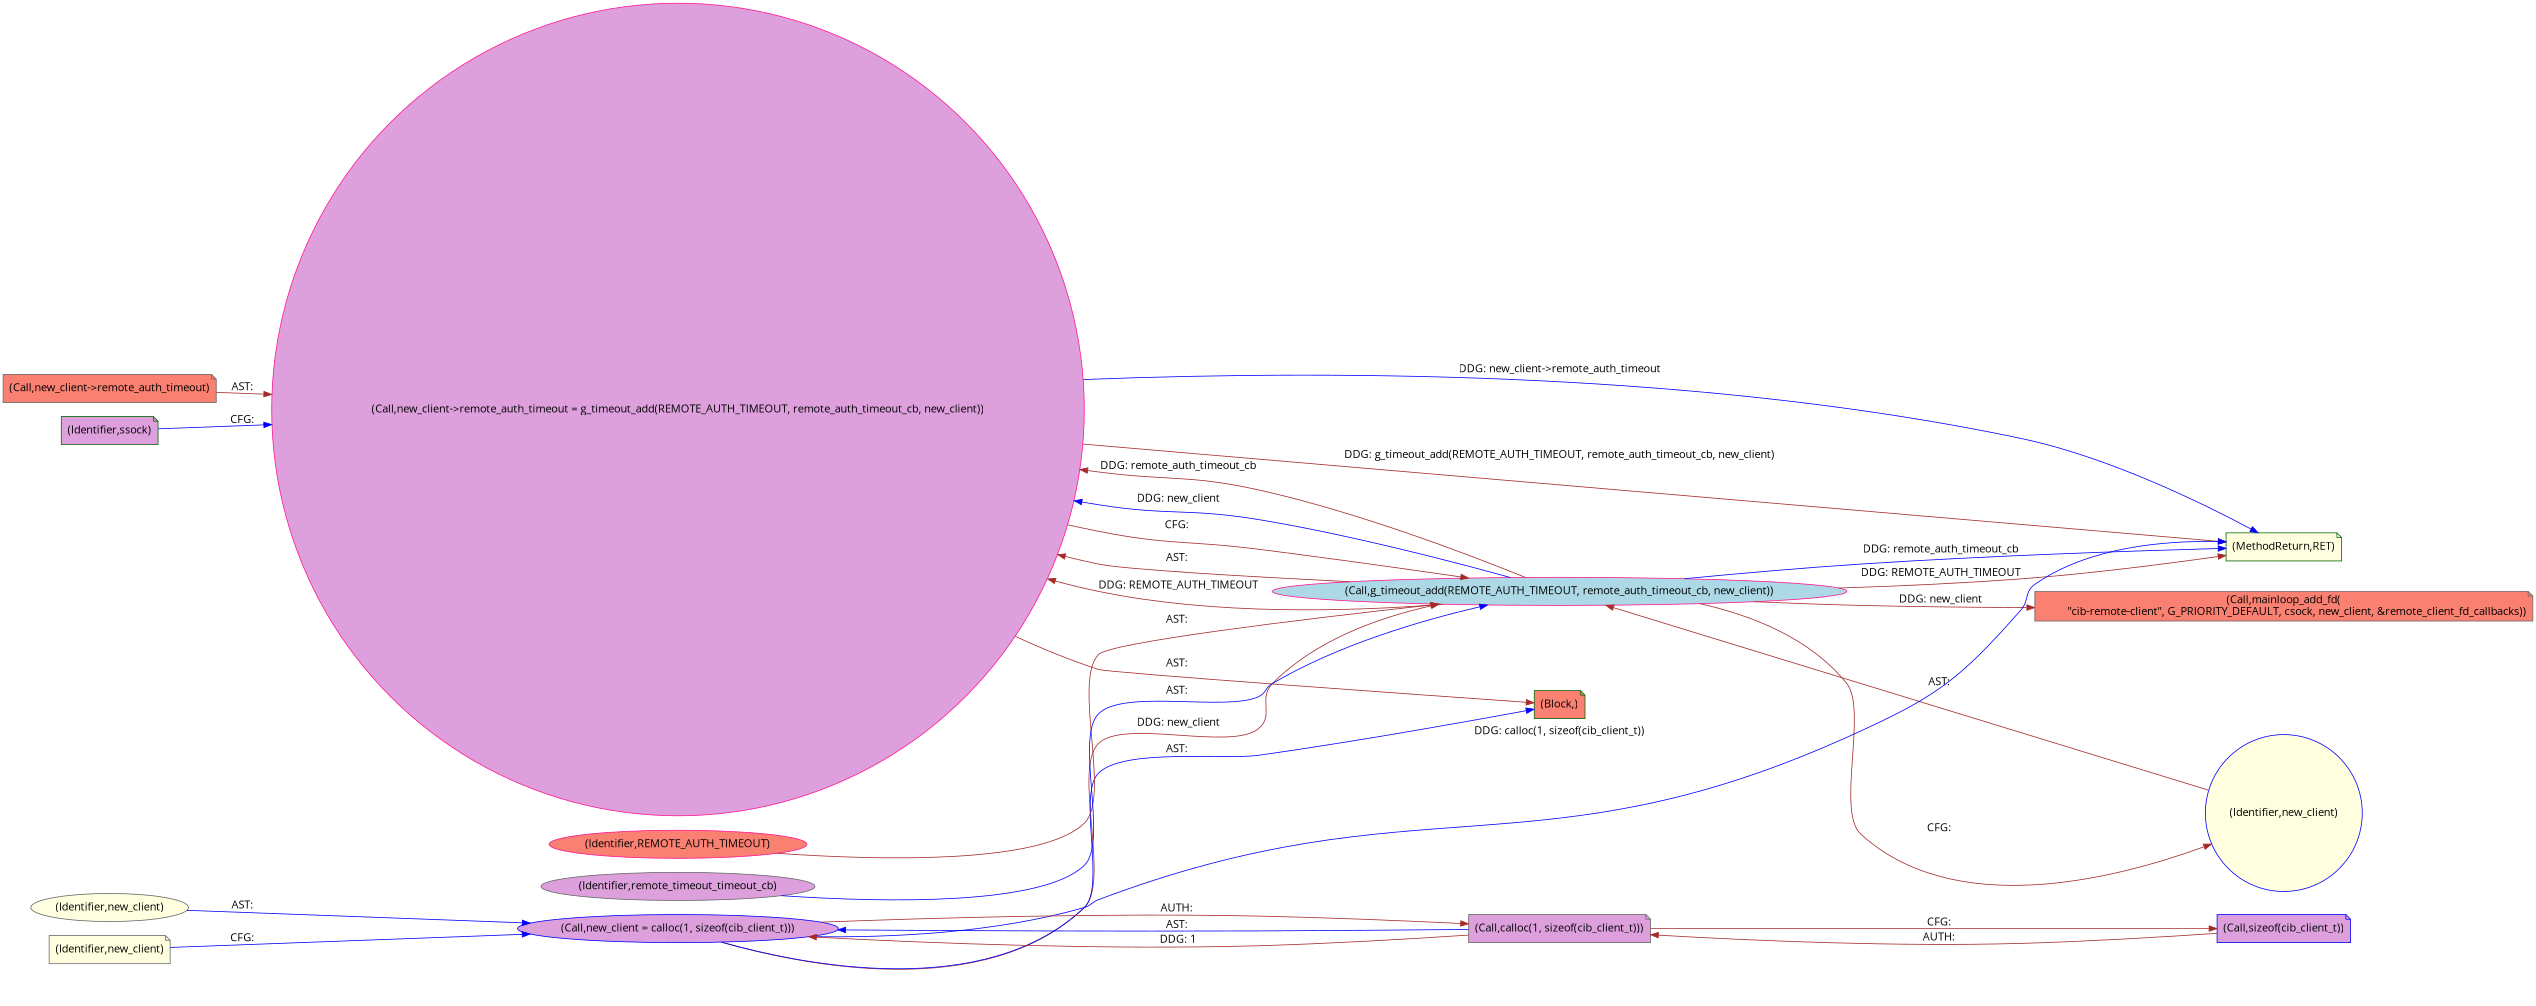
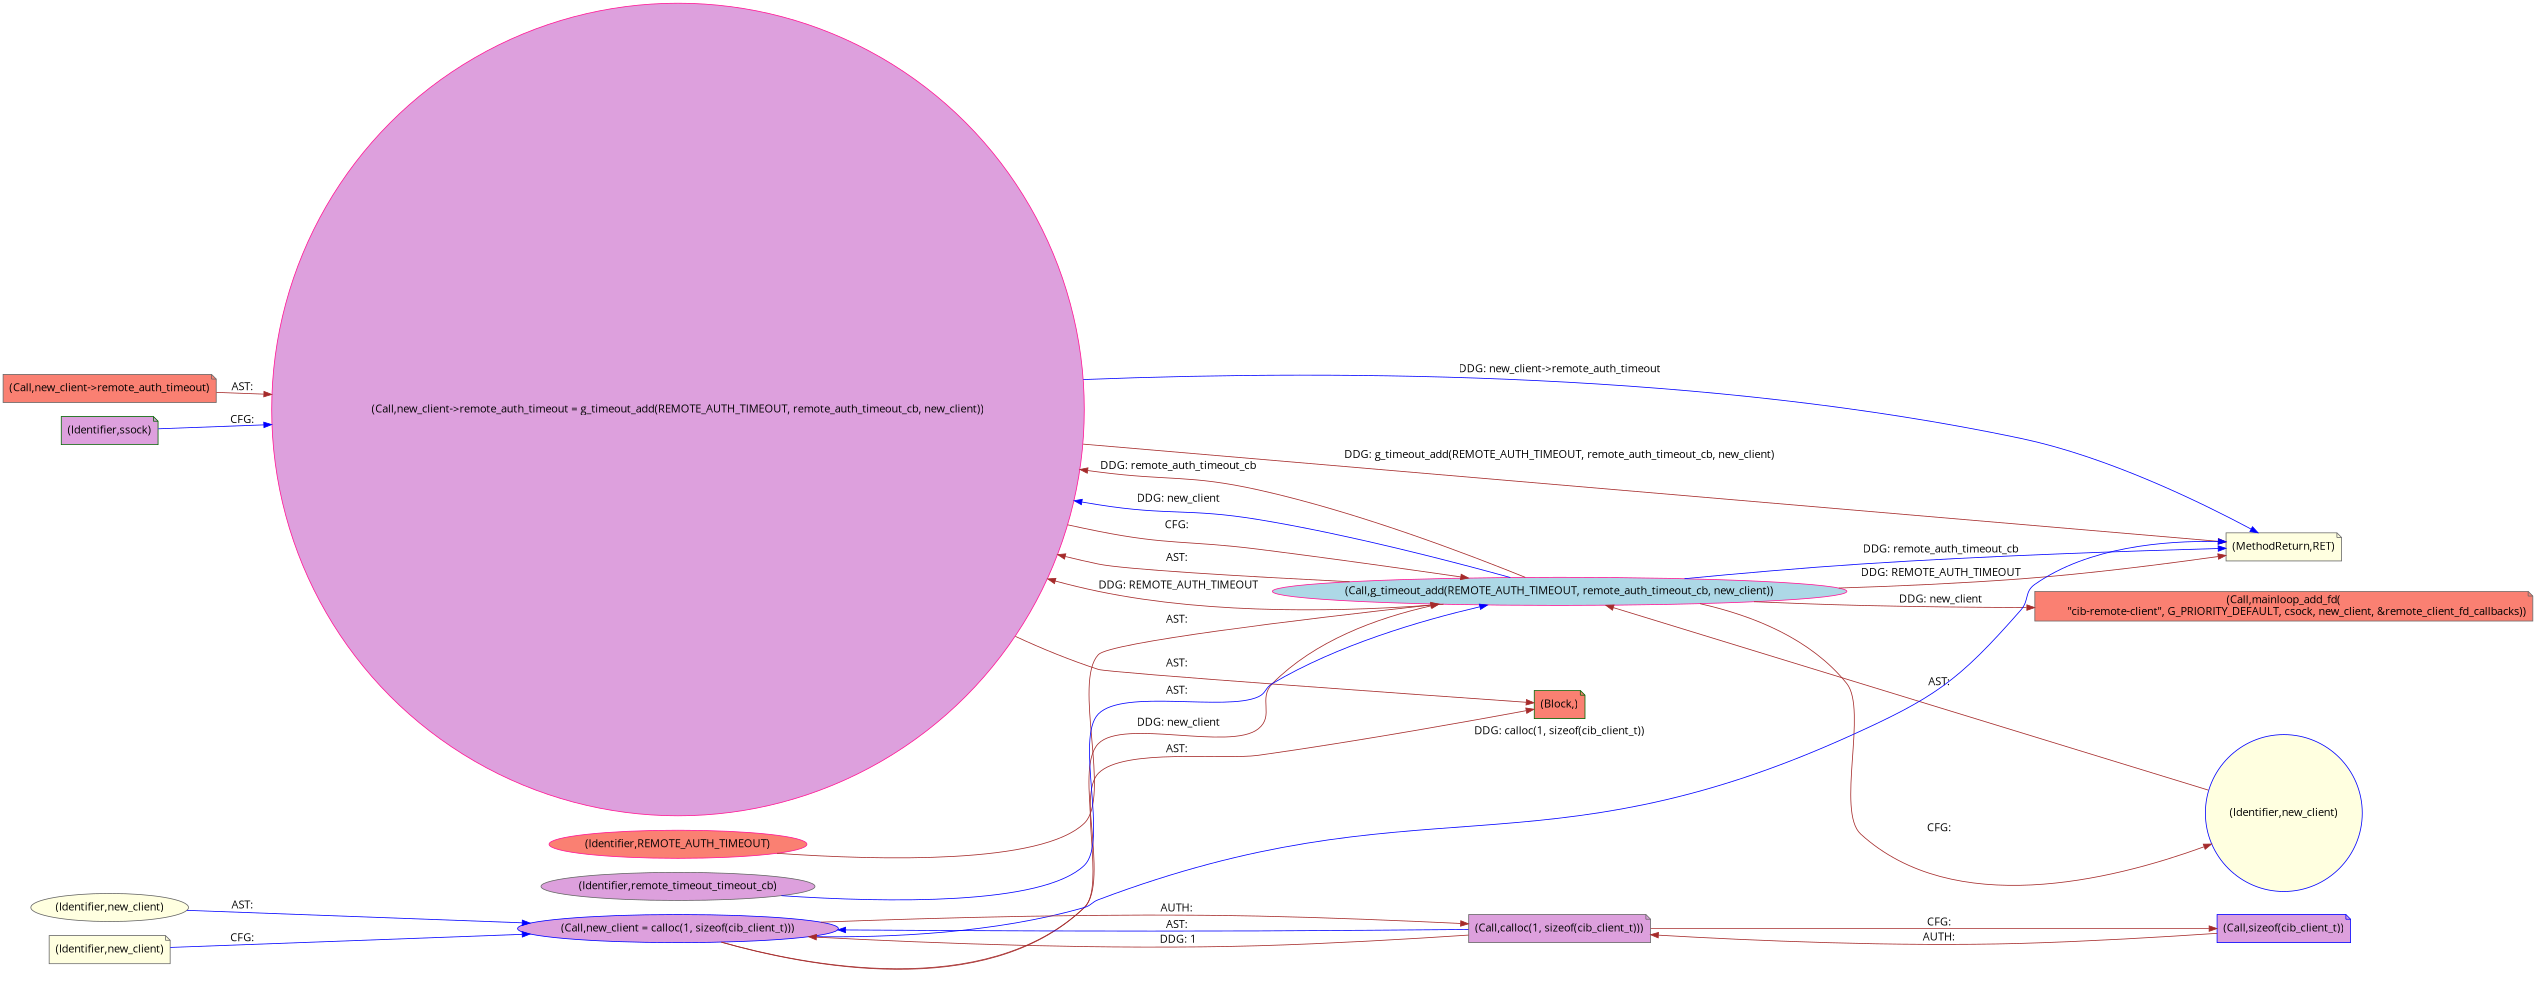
  digraph {
    fontname="Open Sans"
    rankdir=LR
    node [color=gray40 fillcolor=plum fontname="Open Sans" shape=note style=filled]
    edge [color=brown fontname="Open Sans"]
    n1 [color=deeppink label="(Call,new_client->remote_auth_timeout = g_timeout_add(REMOTE_AUTH_TIMEOUT, remote_auth_timeout_cb, new_client))" shape=circle]
    n2 [color=deeppink fillcolor=lightblue label="(Call,g_timeout_add(REMOTE_AUTH_TIMEOUT, remote_auth_timeout_cb, new_client))" shape=ellipse]
    n3 [color=darkgreen fillcolor=salmon label="(Block,)"]
-   n4 [color=darkgreen fillcolor=lightyellow label="(MethodReturn,RET)"]
+   n4 [fillcolor=lightyellow label="(MethodReturn,RET)"]
    n5 [fillcolor=salmon label="(Call,mainloop_add_fd(\n         \"cib-remote-client\", G_PRIORITY_DEFAULT, csock, new_client, &remote_client_fd_callbacks))"]
    n6 [color=blue fillcolor=lightyellow label="(Identifier,new_client)" shape=circle]
    n7 [color=blue label="(Call,new_client = calloc(1, sizeof(cib_client_t)))" shape=ellipse]
    n8 [label="(Call,calloc(1, sizeof(cib_client_t)))"]
    n9 [color=blue label="(Call,sizeof(cib_client_t))"]
    n10 [fillcolor=salmon label="(Call,new_client->remote_auth_timeout)"]
    n11 [color=deeppink fillcolor=salmon label="(Identifier,REMOTE_AUTH_TIMEOUT)" shape=ellipse]
    n12 [color=darkgreen label="(Identifier,ssock)"]
    n13 [fillcolor=lightyellow label="(Identifier,new_client)" shape=ellipse]
    n14 [fillcolor=lightyellow label="(Identifier,new_client)"]
    n15 [label="(Identifier,remote_timeout_timeout_cb)" shape=ellipse]
    n1 -> n2 [label="CFG: "]
    n1 -> n3 [label="AST: "]
    n1 -> n4 [color=blue label="DDG: new_client->remote_auth_timeout"]
    n1 -> n4 [label="DDG: g_timeout_add(REMOTE_AUTH_TIMEOUT, remote_auth_timeout_cb, new_client)"]
    n2 -> n1 [label="AST: "]
    n2 -> n1 [label="DDG: REMOTE_AUTH_TIMEOUT"]
    n2 -> n1 [label="DDG: remote_auth_timeout_cb"]
    n2 -> n1 [color=blue label="DDG: new_client"]
    n2 -> n4 [color=blue label="DDG: remote_auth_timeout_cb"]
    n2 -> n4 [label="DDG: REMOTE_AUTH_TIMEOUT"]
    n2 -> n5 [label="DDG: new_client"]
    n2 -> n6 [label="CFG: "]
    n6 -> n2 [label="AST: "]
    n7 -> n2 [label="DDG: new_client"]
-   n7 -> n3 [color=blue label="AST: "]
+   n7 -> n3 [label="AST: "]
    n7 -> n4 [color=blue label="DDG: calloc(1, sizeof(cib_client_t))"]
    n7 -> n8 [label="AUTH: "]
    n8 -> n7 [color=blue label="AST: "]
    n8 -> n7 [label="DDG: 1"]
    n8 -> n9 [label="CFG: "]
    n9 -> n8 [label="AUTH: "]
    n10 -> n1 [label="AST: "]
    n11 -> n2 [label="AST: "]
    n12 -> n1 [color=blue label="CFG: "]
    n13 -> n7 [color=blue label="AST: "]
    n14 -> n7 [color=blue label="CFG: "]
    n15 -> n2 [color=blue label="AST: "]
  }
